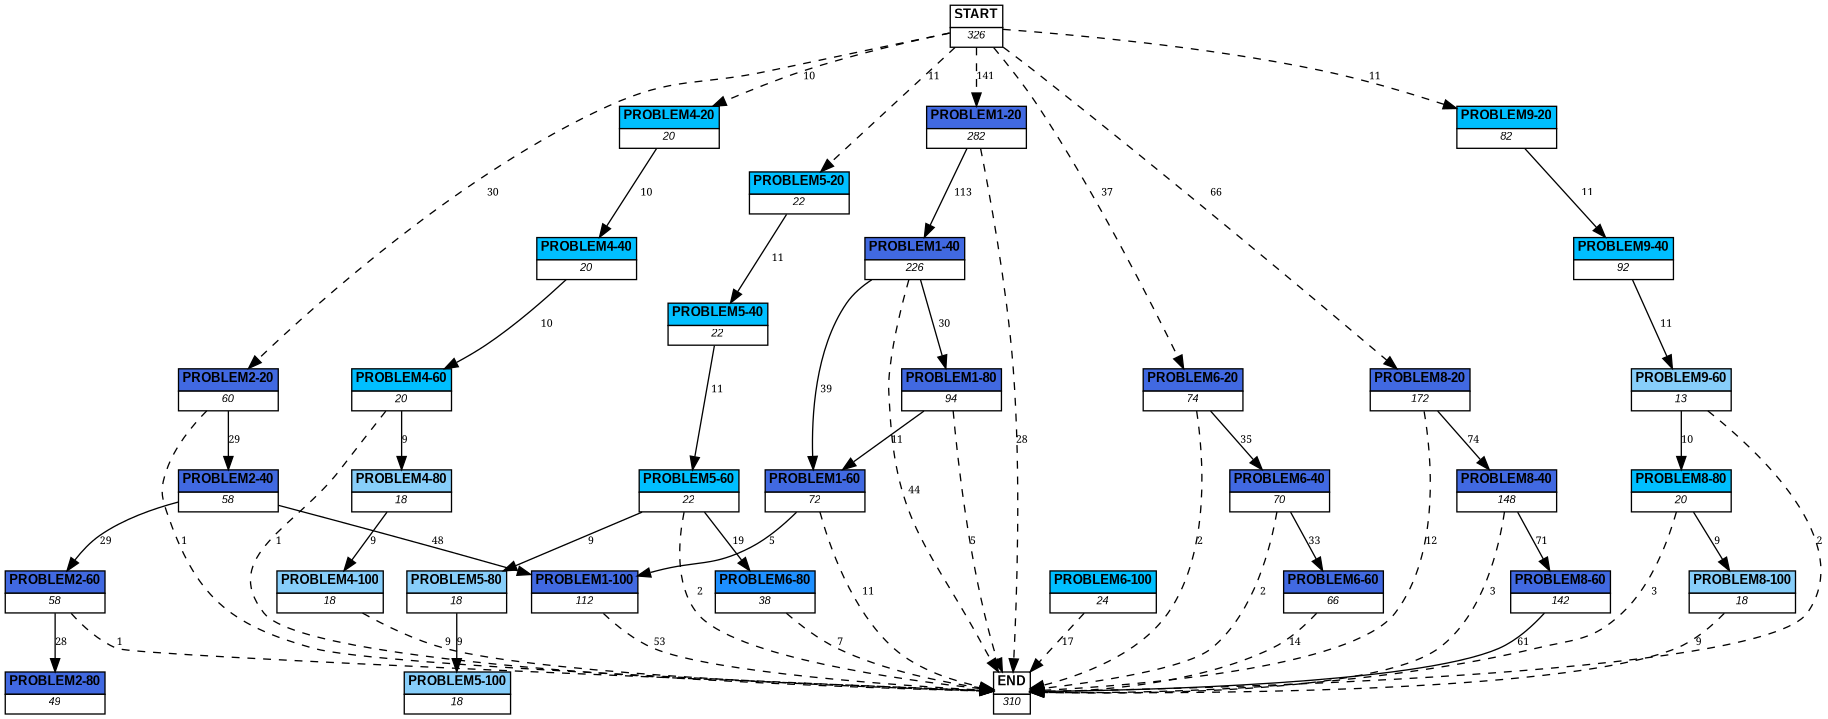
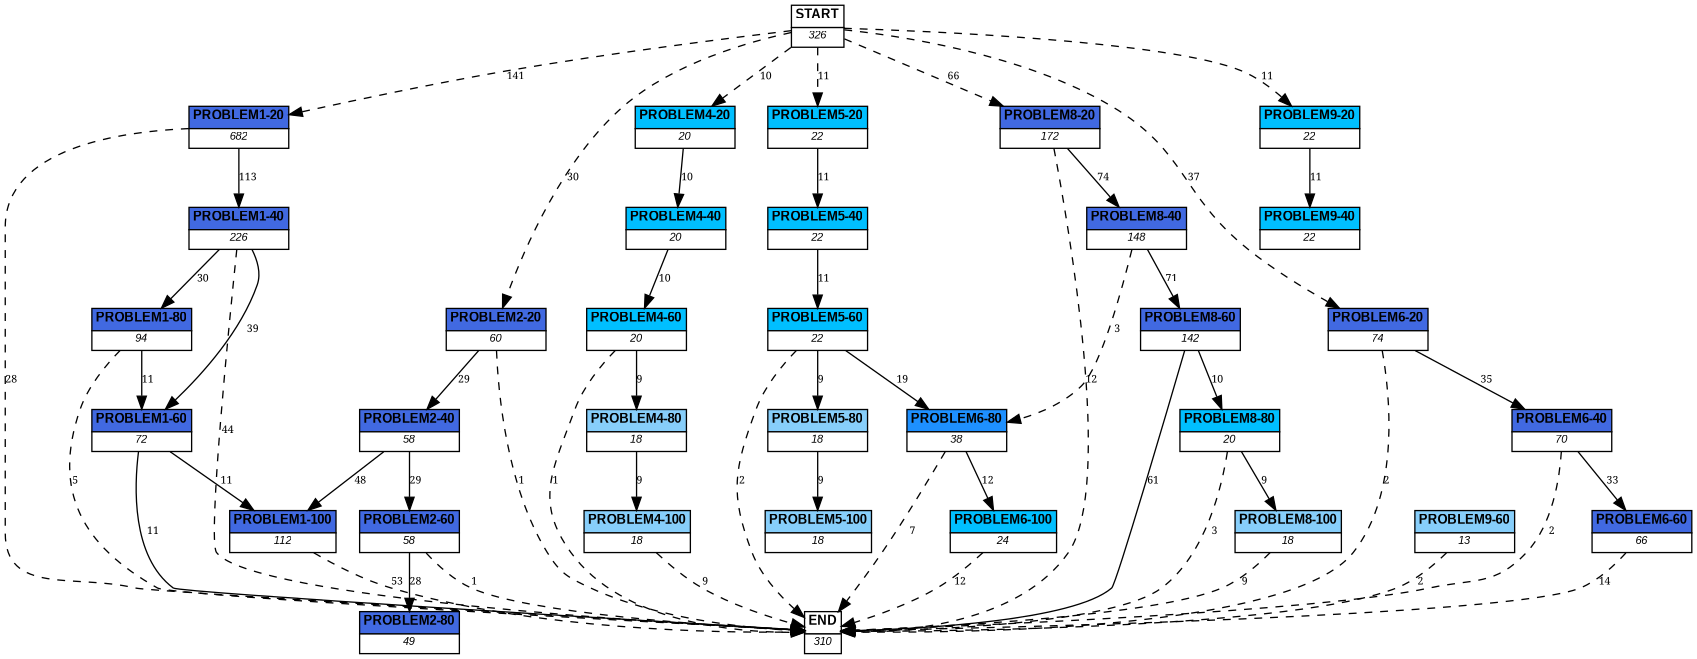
  digraph {
    fontname="Noto Serif"
    node [fontname="Noto Serif" shape=plain]
    edge [fontname="Noto Serif" fontsize=8 labelfloat=false]
-   n1 [label=<<table border="0" cellborder="1" cellspacing="0"><tr><td bgcolor="royalblue"><FONT face="Arial" POINT-SIZE="10"><b>PROBLEM1-20</b></FONT></td></tr><tr><td bgcolor="white"><FONT face="Arial" POINT-SIZE="8"><i>282</i></FONT></td></tr></table>>]
+   n1 [label=<<table border="0" cellborder="1" cellspacing="0"><tr><td bgcolor="royalblue"><FONT face="Arial" POINT-SIZE="10"><b>PROBLEM1-20</b></FONT></td></tr><tr><td bgcolor="white"><FONT face="Arial" POINT-SIZE="8"><i>682</i></FONT></td></tr></table>>]
    n2 [label=<<table border="0" cellborder="1" cellspacing="0"><tr><td bgcolor="royalblue"><FONT face="Arial" POINT-SIZE="10"><b>PROBLEM1-40</b></FONT></td></tr><tr><td bgcolor="white"><FONT face="Arial" POINT-SIZE="8"><i>226</i></FONT></td></tr></table>>]
    n3 [label=<<table border="0" cellborder="1" cellspacing="0"><tr><td bgcolor="white"><FONT face="Arial" POINT-SIZE="10"><b>END</b></FONT></td></tr><tr><td bgcolor="white"><FONT face="Arial" POINT-SIZE="8"><i>310</i></FONT></td></tr></table>>]
    n4 [label=<<table border="0" cellborder="1" cellspacing="0"><tr><td bgcolor="royalblue"><FONT face="Arial" POINT-SIZE="10"><b>PROBLEM1-80</b></FONT></td></tr><tr><td bgcolor="white"><FONT face="Arial" POINT-SIZE="8"><i>94</i></FONT></td></tr></table>>]
    n5 [label=<<table border="0" cellborder="1" cellspacing="0"><tr><td bgcolor="royalblue"><FONT face="Arial" POINT-SIZE="10"><b>PROBLEM1-60</b></FONT></td></tr><tr><td bgcolor="white"><FONT face="Arial" POINT-SIZE="8"><i>72</i></FONT></td></tr></table>>]
    n6 [label=<<table border="0" cellborder="1" cellspacing="0"><tr><td bgcolor="royalblue"><FONT face="Arial" POINT-SIZE="10"><b>PROBLEM1-100</b></FONT></td></tr><tr><td bgcolor="white"><FONT face="Arial" POINT-SIZE="8"><i>112</i></FONT></td></tr></table>>]
    n7 [label=<<table border="0" cellborder="1" cellspacing="0"><tr><td bgcolor="royalblue"><FONT face="Arial" POINT-SIZE="10"><b>PROBLEM2-20</b></FONT></td></tr><tr><td bgcolor="white"><FONT face="Arial" POINT-SIZE="8"><i>60</i></FONT></td></tr></table>>]
    n8 [label=<<table border="0" cellborder="1" cellspacing="0"><tr><td bgcolor="royalblue"><FONT face="Arial" POINT-SIZE="10"><b>PROBLEM2-40</b></FONT></td></tr><tr><td bgcolor="white"><FONT face="Arial" POINT-SIZE="8"><i>58</i></FONT></td></tr></table>>]
    n9 [label=<<table border="0" cellborder="1" cellspacing="0"><tr><td bgcolor="royalblue"><FONT face="Arial" POINT-SIZE="10"><b>PROBLEM2-60</b></FONT></td></tr><tr><td bgcolor="white"><FONT face="Arial" POINT-SIZE="8"><i>58</i></FONT></td></tr></table>>]
    n10 [label=<<table border="0" cellborder="1" cellspacing="0"><tr><td bgcolor="royalblue"><FONT face="Arial" POINT-SIZE="10"><b>PROBLEM2-80</b></FONT></td></tr><tr><td bgcolor="white"><FONT face="Arial" POINT-SIZE="8"><i>49</i></FONT></td></tr></table>>]
    n11 [label=<<table border="0" cellborder="1" cellspacing="0"><tr><td bgcolor="deepskyblue"><FONT face="Arial" POINT-SIZE="10"><b>PROBLEM4-20</b></FONT></td></tr><tr><td bgcolor="white"><FONT face="Arial" POINT-SIZE="8"><i>20</i></FONT></td></tr></table>>]
    n12 [label=<<table border="0" cellborder="1" cellspacing="0"><tr><td bgcolor="deepskyblue"><FONT face="Arial" POINT-SIZE="10"><b>PROBLEM4-40</b></FONT></td></tr><tr><td bgcolor="white"><FONT face="Arial" POINT-SIZE="8"><i>20</i></FONT></td></tr></table>>]
    n13 [label=<<table border="0" cellborder="1" cellspacing="0"><tr><td bgcolor="deepskyblue"><FONT face="Arial" POINT-SIZE="10"><b>PROBLEM4-60</b></FONT></td></tr><tr><td bgcolor="white"><FONT face="Arial" POINT-SIZE="8"><i>20</i></FONT></td></tr></table>>]
    n14 [label=<<table border="0" cellborder="1" cellspacing="0"><tr><td bgcolor="lightskyblue"><FONT face="Arial" POINT-SIZE="10"><b>PROBLEM4-80</b></FONT></td></tr><tr><td bgcolor="white"><FONT face="Arial" POINT-SIZE="8"><i>18</i></FONT></td></tr></table>>]
    n15 [label=<<table border="0" cellborder="1" cellspacing="0"><tr><td bgcolor="lightskyblue"><FONT face="Arial" POINT-SIZE="10"><b>PROBLEM4-100</b></FONT></td></tr><tr><td bgcolor="white"><FONT face="Arial" POINT-SIZE="8"><i>18</i></FONT></td></tr></table>>]
    n16 [label=<<table border="0" cellborder="1" cellspacing="0"><tr><td bgcolor="deepskyblue"><FONT face="Arial" POINT-SIZE="10"><b>PROBLEM5-20</b></FONT></td></tr><tr><td bgcolor="white"><FONT face="Arial" POINT-SIZE="8"><i>22</i></FONT></td></tr></table>>]
    n17 [label=<<table border="0" cellborder="1" cellspacing="0"><tr><td bgcolor="deepskyblue"><FONT face="Arial" POINT-SIZE="10"><b>PROBLEM5-40</b></FONT></td></tr><tr><td bgcolor="white"><FONT face="Arial" POINT-SIZE="8"><i>22</i></FONT></td></tr></table>>]
    n18 [label=<<table border="0" cellborder="1" cellspacing="0"><tr><td bgcolor="deepskyblue"><FONT face="Arial" POINT-SIZE="10"><b>PROBLEM5-60</b></FONT></td></tr><tr><td bgcolor="white"><FONT face="Arial" POINT-SIZE="8"><i>22</i></FONT></td></tr></table>>]
    n19 [label=<<table border="0" cellborder="1" cellspacing="0"><tr><td bgcolor="lightskyblue"><FONT face="Arial" POINT-SIZE="10"><b>PROBLEM5-80</b></FONT></td></tr><tr><td bgcolor="white"><FONT face="Arial" POINT-SIZE="8"><i>18</i></FONT></td></tr></table>>]
    n20 [label=<<table border="0" cellborder="1" cellspacing="0"><tr><td bgcolor="dodgerblue"><FONT face="Arial" POINT-SIZE="10"><b>PROBLEM6-80</b></FONT></td></tr><tr><td bgcolor="white"><FONT face="Arial" POINT-SIZE="8"><i>38</i></FONT></td></tr></table>>]
    n21 [label=<<table border="0" cellborder="1" cellspacing="0"><tr><td bgcolor="lightskyblue"><FONT face="Arial" POINT-SIZE="10"><b>PROBLEM5-100</b></FONT></td></tr><tr><td bgcolor="white"><FONT face="Arial" POINT-SIZE="8"><i>18</i></FONT></td></tr></table>>]
    n22 [label=<<table border="0" cellborder="1" cellspacing="0"><tr><td bgcolor="royalblue"><FONT face="Arial" POINT-SIZE="10"><b>PROBLEM6-20</b></FONT></td></tr><tr><td bgcolor="white"><FONT face="Arial" POINT-SIZE="8"><i>74</i></FONT></td></tr></table>>]
    n23 [label=<<table border="0" cellborder="1" cellspacing="0"><tr><td bgcolor="royalblue"><FONT face="Arial" POINT-SIZE="10"><b>PROBLEM6-40</b></FONT></td></tr><tr><td bgcolor="white"><FONT face="Arial" POINT-SIZE="8"><i>70</i></FONT></td></tr></table>>]
    n24 [label=<<table border="0" cellborder="1" cellspacing="0"><tr><td bgcolor="royalblue"><FONT face="Arial" POINT-SIZE="10"><b>PROBLEM6-60</b></FONT></td></tr><tr><td bgcolor="white"><FONT face="Arial" POINT-SIZE="8"><i>66</i></FONT></td></tr></table>>]
    n25 [label=<<table border="0" cellborder="1" cellspacing="0"><tr><td bgcolor="deepskyblue"><FONT face="Arial" POINT-SIZE="10"><b>PROBLEM6-100</b></FONT></td></tr><tr><td bgcolor="white"><FONT face="Arial" POINT-SIZE="8"><i>24</i></FONT></td></tr></table>>]
    n26 [label=<<table border="0" cellborder="1" cellspacing="0"><tr><td bgcolor="royalblue"><FONT face="Arial" POINT-SIZE="10"><b>PROBLEM8-20</b></FONT></td></tr><tr><td bgcolor="white"><FONT face="Arial" POINT-SIZE="8"><i>172</i></FONT></td></tr></table>>]
    n27 [label=<<table border="0" cellborder="1" cellspacing="0"><tr><td bgcolor="royalblue"><FONT face="Arial" POINT-SIZE="10"><b>PROBLEM8-40</b></FONT></td></tr><tr><td bgcolor="white"><FONT face="Arial" POINT-SIZE="8"><i>148</i></FONT></td></tr></table>>]
    n28 [label=<<table border="0" cellborder="1" cellspacing="0"><tr><td bgcolor="royalblue"><FONT face="Arial" POINT-SIZE="10"><b>PROBLEM8-60</b></FONT></td></tr><tr><td bgcolor="white"><FONT face="Arial" POINT-SIZE="8"><i>142</i></FONT></td></tr></table>>]
    n29 [label=<<table border="0" cellborder="1" cellspacing="0"><tr><td bgcolor="deepskyblue"><FONT face="Arial" POINT-SIZE="10"><b>PROBLEM8-80</b></FONT></td></tr><tr><td bgcolor="white"><FONT face="Arial" POINT-SIZE="8"><i>20</i></FONT></td></tr></table>>]
    n30 [label=<<table border="0" cellborder="1" cellspacing="0"><tr><td bgcolor="lightskyblue"><FONT face="Arial" POINT-SIZE="10"><b>PROBLEM8-100</b></FONT></td></tr><tr><td bgcolor="white"><FONT face="Arial" POINT-SIZE="8"><i>18</i></FONT></td></tr></table>>]
-   n31 [label=<<table border="0" cellborder="1" cellspacing="0"><tr><td bgcolor="deepskyblue"><FONT face="Arial" POINT-SIZE="10"><b>PROBLEM9-20</b></FONT></td></tr><tr><td bgcolor="white"><FONT face="Arial" POINT-SIZE="8"><i>82</i></FONT></td></tr></table>>]
-   n32 [label=<<table border="0" cellborder="1" cellspacing="0"><tr><td bgcolor="deepskyblue"><FONT face="Arial" POINT-SIZE="10"><b>PROBLEM9-40</b></FONT></td></tr><tr><td bgcolor="white"><FONT face="Arial" POINT-SIZE="8"><i>92</i></FONT></td></tr></table>>]
+   n31 [label=<<table border="0" cellborder="1" cellspacing="0"><tr><td bgcolor="deepskyblue"><FONT face="Arial" POINT-SIZE="10"><b>PROBLEM9-20</b></FONT></td></tr><tr><td bgcolor="white"><FONT face="Arial" POINT-SIZE="8"><i>22</i></FONT></td></tr></table>>]
+   n32 [label=<<table border="0" cellborder="1" cellspacing="0"><tr><td bgcolor="deepskyblue"><FONT face="Arial" POINT-SIZE="10"><b>PROBLEM9-40</b></FONT></td></tr><tr><td bgcolor="white"><FONT face="Arial" POINT-SIZE="8"><i>22</i></FONT></td></tr></table>>]
    n33 [label=<<table border="0" cellborder="1" cellspacing="0"><tr><td bgcolor="lightskyblue"><FONT face="Arial" POINT-SIZE="10"><b>PROBLEM9-60</b></FONT></td></tr><tr><td bgcolor="white"><FONT face="Arial" POINT-SIZE="8"><i>13</i></FONT></td></tr></table>>]
    n34 [label=<<table border="0" cellborder="1" cellspacing="0"><tr><td bgcolor="white"><FONT face="Arial" POINT-SIZE="10"><b>START</b></FONT></td></tr><tr><td bgcolor="white"><FONT face="Arial" POINT-SIZE="8"><i>326</i></FONT></td></tr></table>>]
    n1 -> n2 [label=113]
    n1 -> n3 [label=28 style=dashed]
    n2 -> n3 [label=44 style=dashed]
    n2 -> n4 [label=30]
    n2 -> n5 [label=39]
    n4 -> n3 [label=5 style=dashed]
    n4 -> n5 [label=11]
-   n5 -> n3 [label=11 style=dashed]
-   n5 -> n6 [label=5]
+   n5 -> n3 [label=11 style=solid]
+   n5 -> n6 [label=11]
    n6 -> n3 [label=53 style=dashed]
    n7 -> n3 [label=1 style=dashed]
    n7 -> n8 [label=29]
    n8 -> n6 [label=48]
    n8 -> n9 [label=29]
    n9 -> n3 [label=1 style=dashed]
    n9 -> n10 [label=28]
    n11 -> n12 [label=10]
    n12 -> n13 [label=10]
    n13 -> n3 [label=1 style=dashed]
    n13 -> n14 [label=9]
    n14 -> n15 [label=9]
    n15 -> n3 [label=9 style=dashed]
    n16 -> n17 [label=11]
    n17 -> n18 [label=11]
    n18 -> n3 [label=2 style=dashed]
    n18 -> n19 [label=9]
    n18 -> n20 [label=19]
    n19 -> n21 [label=9]
    n20 -> n3 [label=7 style=dashed]
+   n20 -> n25 [label=12]
    n22 -> n3 [label=2 style=dashed]
    n22 -> n23 [label=35]
    n23 -> n3 [label=2 style=dashed]
    n23 -> n24 [label=33]
    n24 -> n3 [label=14 style=dashed]
-   n25 -> n3 [label=17 style=dashed]
+   n25 -> n3 [label=12 style=dashed]
    n26 -> n3 [label=12 style=dashed]
    n26 -> n27 [label=74]
-   n27 -> n3 [label=3 style=dashed]
+   n27 -> n20 [label=3 style=dashed]
    n27 -> n28 [label=71]
    n28 -> n3 [label=61 style=solid]
-   n33 -> n29 [label=10]
+   n28 -> n29 [label=10]
    n29 -> n3 [label=3 style=dashed]
    n29 -> n30 [label=9]
    n30 -> n3 [label=9 style=dashed]
    n31 -> n32 [label=11]
-   n32 -> n33 [label=11]
    n33 -> n3 [label=2 style=dashed]
    n34 -> n1 [label=141 style=dashed]
    n34 -> n7 [label=30 style=dashed]
    n34 -> n11 [label=10 style=dashed]
    n34 -> n16 [label=11 style=dashed]
    n34 -> n22 [label=37 style=dashed]
    n34 -> n26 [label=66 style=dashed]
    n34 -> n31 [label=11 style=dashed]
  }
